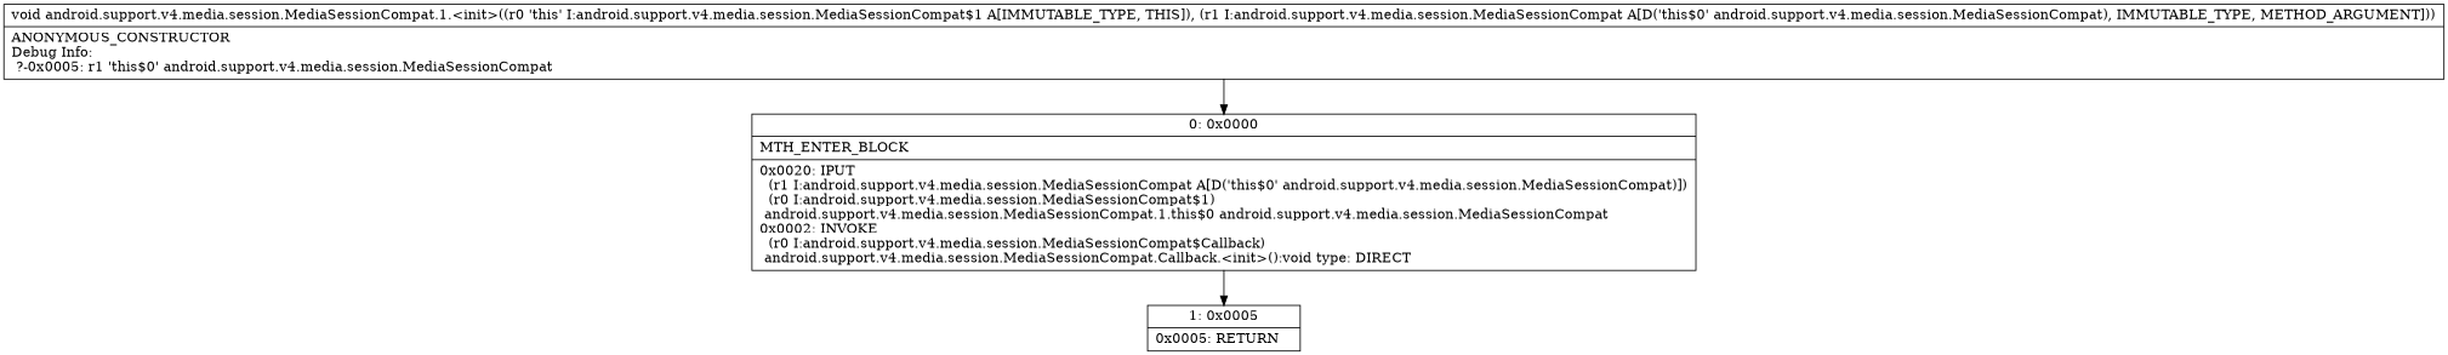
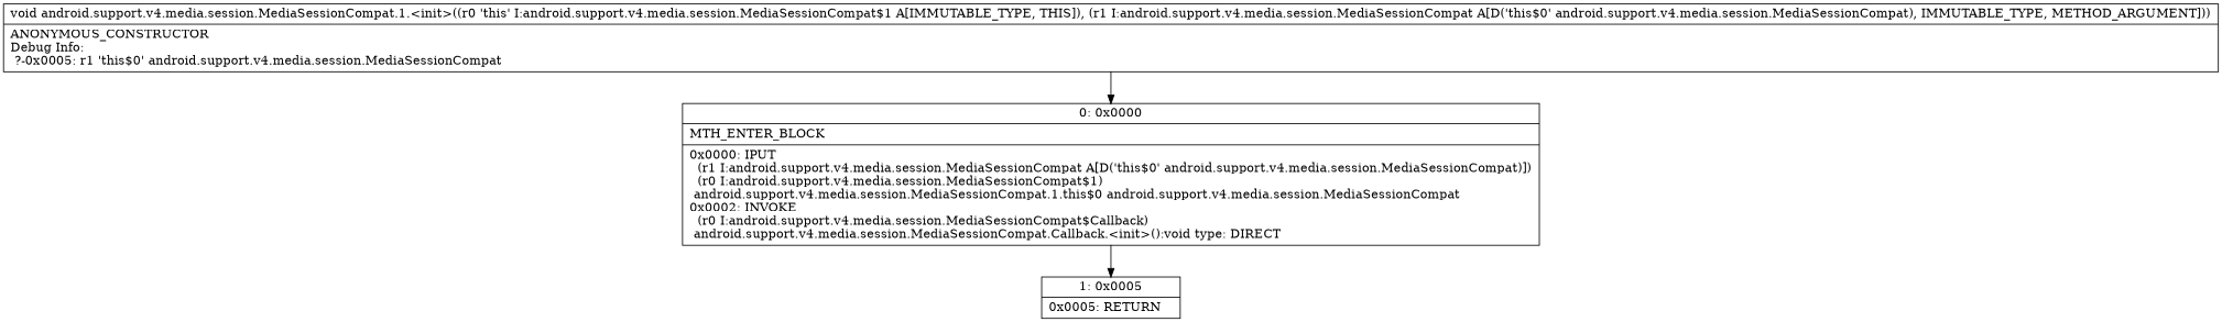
  digraph {
    node [shape=record]
-   n1 [label="{0\:\ 0x0000|MTH_ENTER_BLOCK\l|0x0020: IPUT  \l  (r1 I:android.support.v4.media.session.MediaSessionCompat A[D('this$0' android.support.v4.media.session.MediaSessionCompat)])\l  (r0 I:android.support.v4.media.session.MediaSessionCompat$1)\l android.support.v4.media.session.MediaSessionCompat.1.this$0 android.support.v4.media.session.MediaSessionCompat \l0x0002: INVOKE  \l  (r0 I:android.support.v4.media.session.MediaSessionCompat$Callback)\l android.support.v4.media.session.MediaSessionCompat.Callback.\<init\>():void type: DIRECT \l}"]
+   n1 [label="{0\:\ 0x0000|MTH_ENTER_BLOCK\l|0x0000: IPUT  \l  (r1 I:android.support.v4.media.session.MediaSessionCompat A[D('this$0' android.support.v4.media.session.MediaSessionCompat)])\l  (r0 I:android.support.v4.media.session.MediaSessionCompat$1)\l android.support.v4.media.session.MediaSessionCompat.1.this$0 android.support.v4.media.session.MediaSessionCompat \l0x0002: INVOKE  \l  (r0 I:android.support.v4.media.session.MediaSessionCompat$Callback)\l android.support.v4.media.session.MediaSessionCompat.Callback.\<init\>():void type: DIRECT \l}"]
    n2 [label="{1\:\ 0x0005|0x0005: RETURN   \l}"]
    n3 [label="{void android.support.v4.media.session.MediaSessionCompat.1.\<init\>((r0 'this' I:android.support.v4.media.session.MediaSessionCompat$1 A[IMMUTABLE_TYPE, THIS]), (r1 I:android.support.v4.media.session.MediaSessionCompat A[D('this$0' android.support.v4.media.session.MediaSessionCompat), IMMUTABLE_TYPE, METHOD_ARGUMENT]))  | ANONYMOUS_CONSTRUCTOR\lDebug Info:\l  ?\-0x0005: r1 'this$0' android.support.v4.media.session.MediaSessionCompat\l}"]
    n1 -> n2
    n3 -> n1
  }
